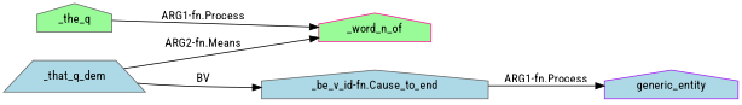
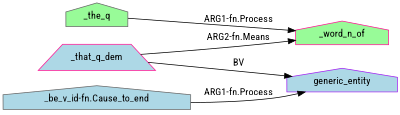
  digraph {
    fontname="Roboto Condensed"
    rankdir=LR
    node [color=gray40 fillcolor=lightblue fontname="Roboto Condensed" shape=house style=filled]
    edge [fontname="Roboto Condensed"]
    _the_q [fillcolor=palegreen]
    _word_n_of [color=deeppink fillcolor=palegreen]
    generic_entity [color=purple]
    "_be_v_id-fn.Cause_to_end"
-   _that_q_dem [shape=trapezium]
+   _that_q_dem [color=deeppink shape=trapezium]
    _the_q -> _word_n_of [label="ARG1-fn.Process"]
    "_be_v_id-fn.Cause_to_end" -> generic_entity [label="ARG1-fn.Process"]
    _that_q_dem -> _word_n_of [label="ARG2-fn.Means"]
-   _that_q_dem -> "_be_v_id-fn.Cause_to_end" [label=BV]
+   _that_q_dem -> generic_entity [label=BV]
  }
